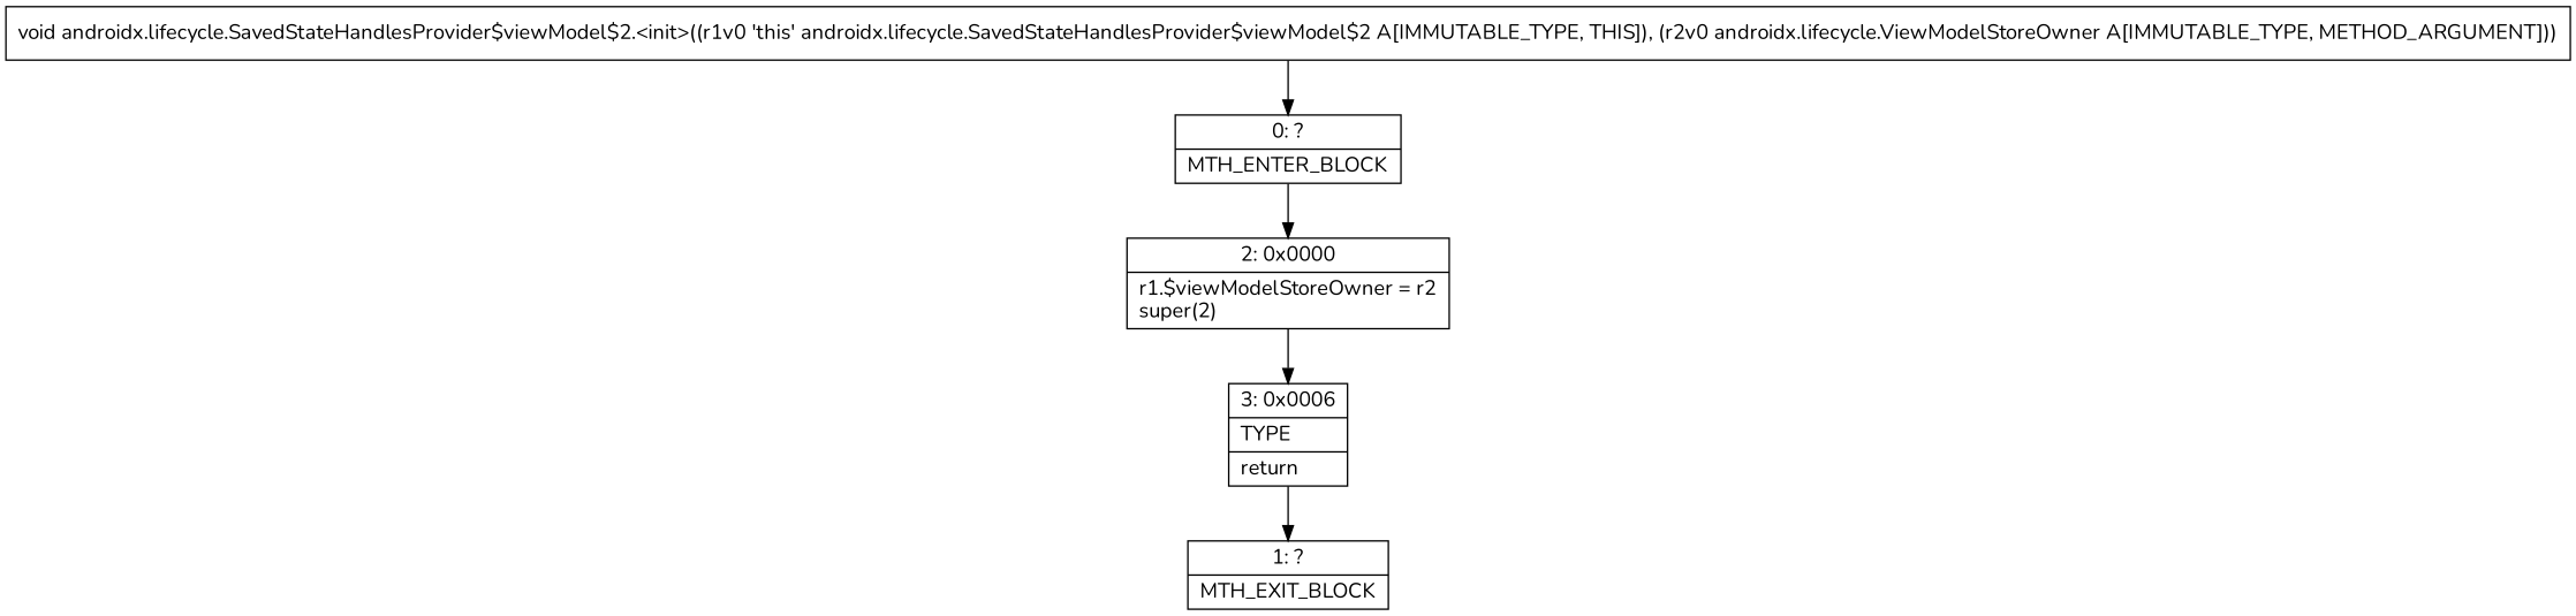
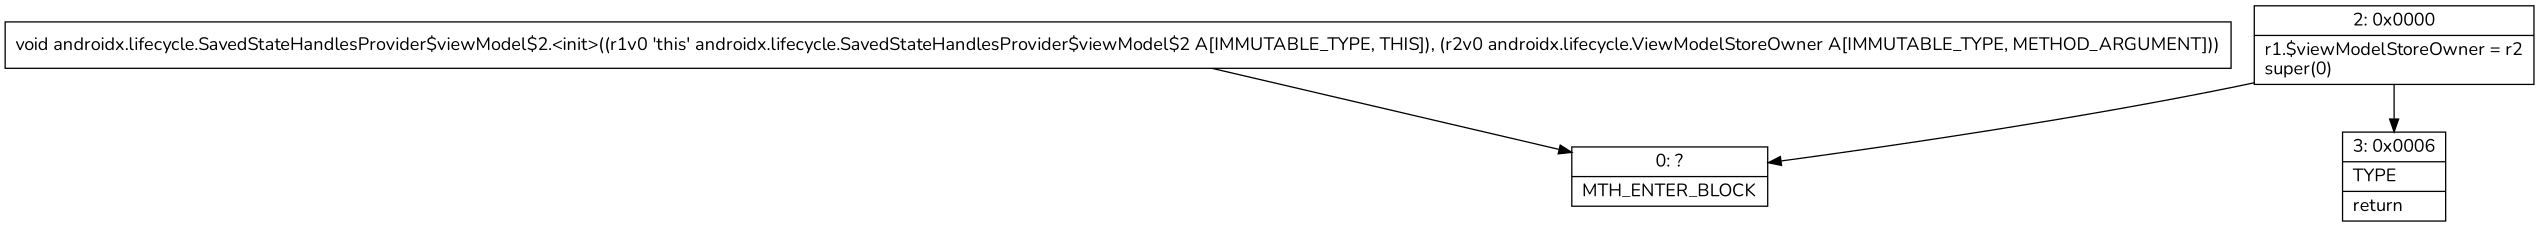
  digraph {
    fontname=Nunito
    node [fontname=Nunito shape=record]
    edge [fontname=Nunito]
    n1 [label="{0\:\ ?|MTH_ENTER_BLOCK\l}"]
-   n2 [label="{2\:\ 0x0000|r1.$viewModelStoreOwner = r2\lsuper(2)\l}"]
+   n2 [label="{2\:\ 0x0000|r1.$viewModelStoreOwner = r2\lsuper(0)\l}"]
    n3 [label="{3\:\ 0x0006|TYPE\l|return\l}"]
-   n4 [label="{1\:\ ?|MTH_EXIT_BLOCK\l}"]
    n5 [label="{void androidx.lifecycle.SavedStateHandlesProvider$viewModel$2.\<init\>((r1v0 'this' androidx.lifecycle.SavedStateHandlesProvider$viewModel$2 A[IMMUTABLE_TYPE, THIS]), (r2v0 androidx.lifecycle.ViewModelStoreOwner A[IMMUTABLE_TYPE, METHOD_ARGUMENT])) }"]
-   n1 -> n2
+   n2 -> n1
    n2 -> n3
-   n3 -> n4
    n5 -> n1
  }
